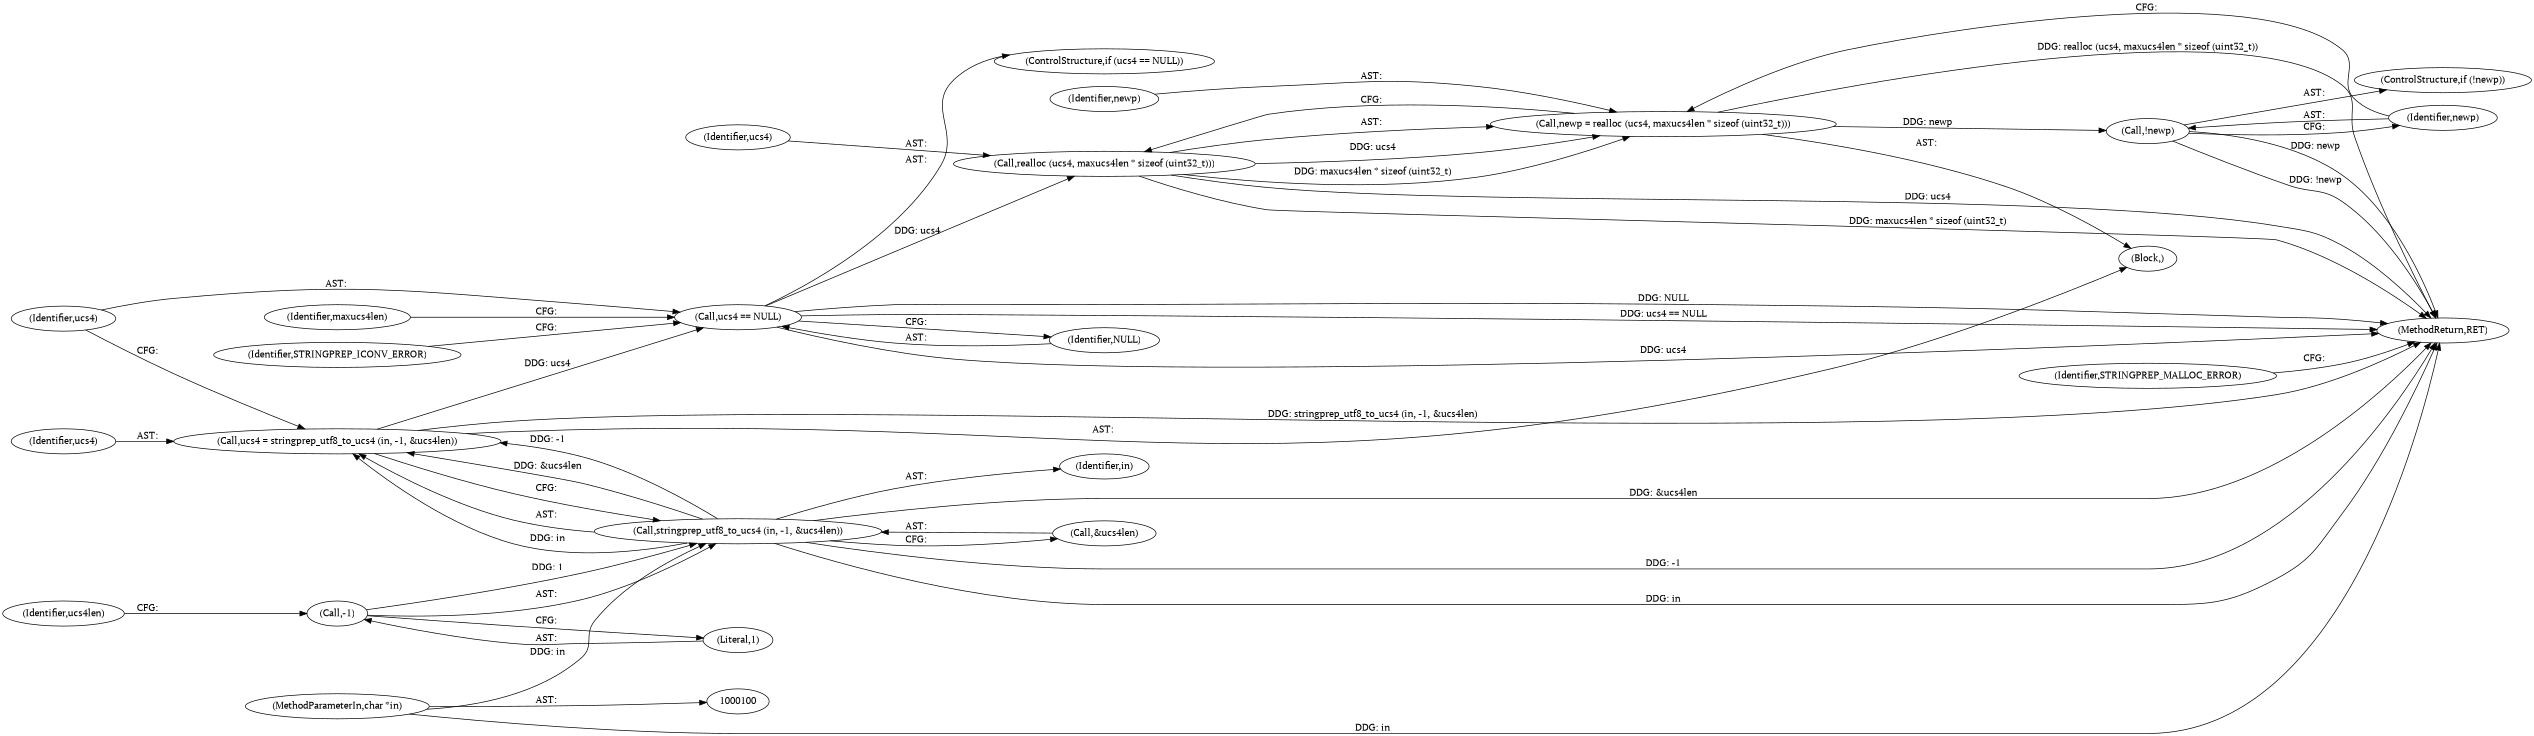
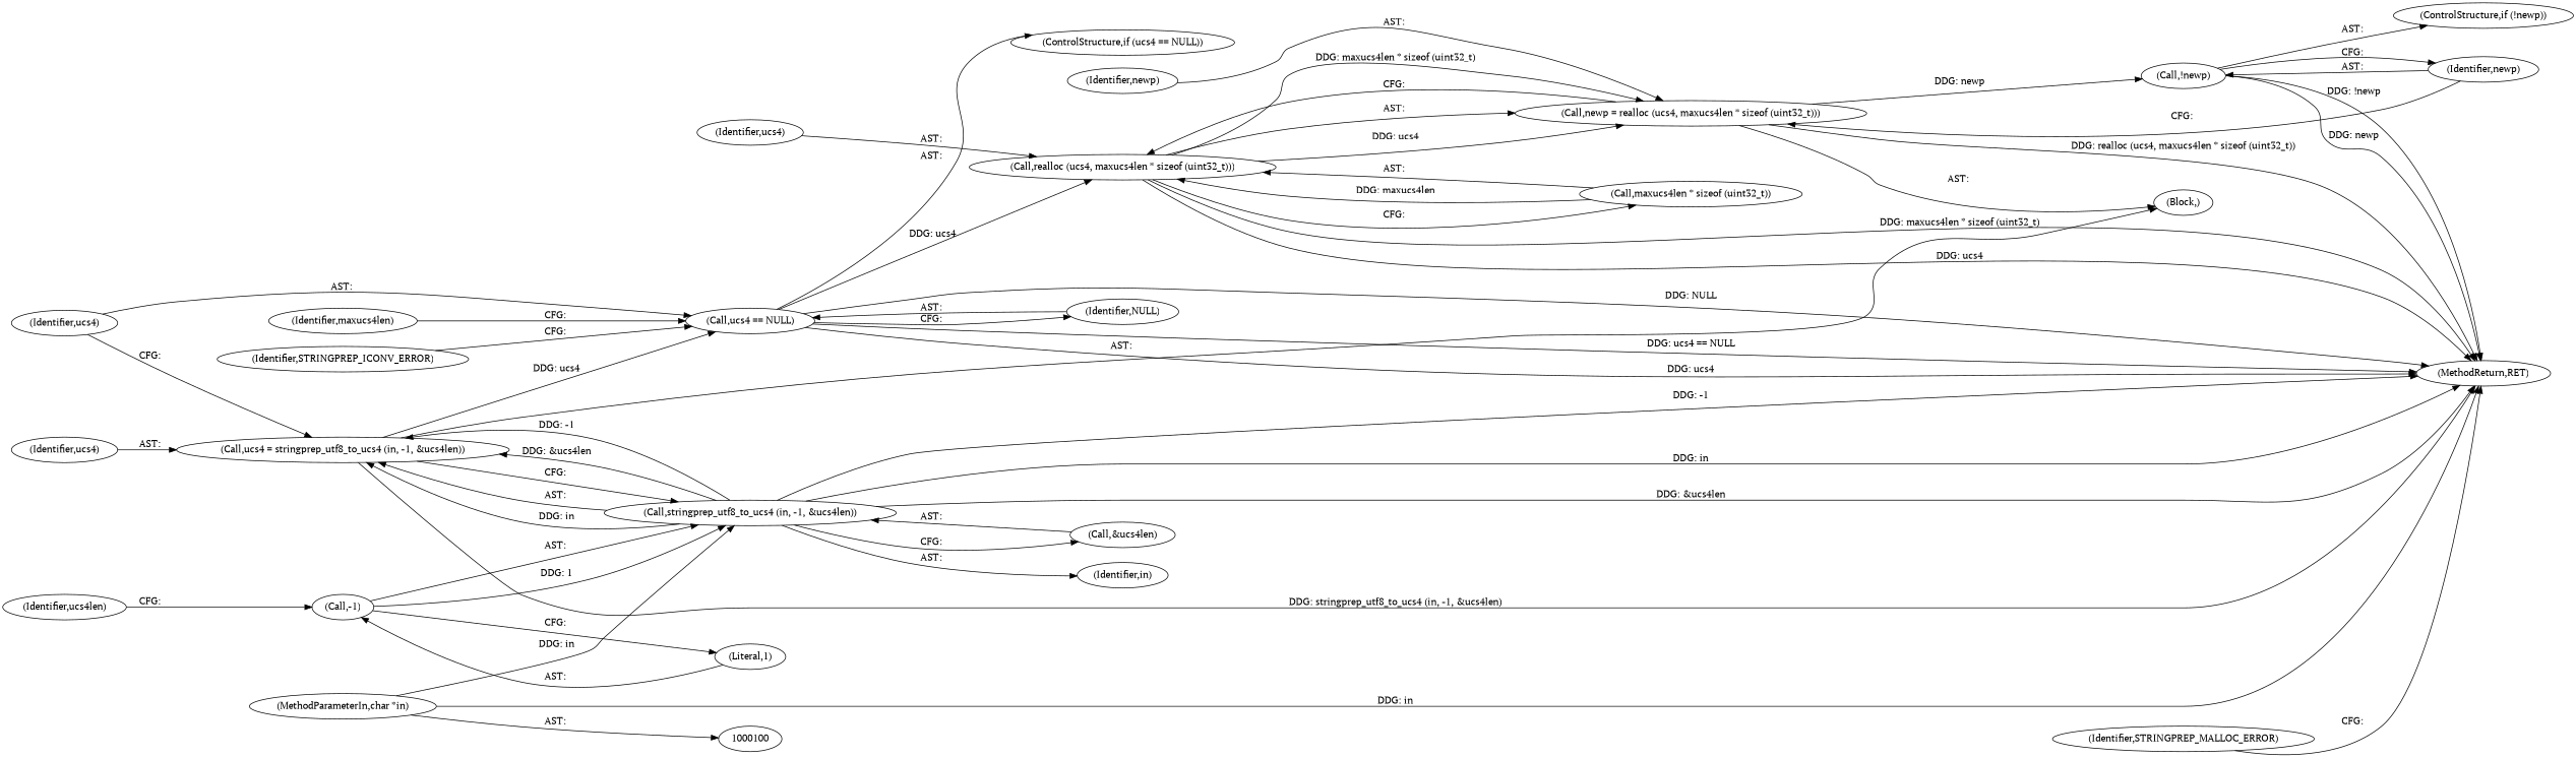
  digraph {
    fontname="PT Serif"
    rankdir=LR
    node [fontname="PT Serif"]
    edge [fontname="PT Serif"]
    n1 [label="(Call,ucs4 = stringprep_utf8_to_ucs4 (in, -1, &ucs4len))"]
    n2 [label="(Call,stringprep_utf8_to_ucs4 (in, -1, &ucs4len))"]
    n3 [label="(Call,ucs4 == NULL)"]
    n4 [label="(MethodReturn,RET)"]
    n5 [label="(Block,)"]
    n6 [label="(Call,&ucs4len)"]
    n7 [label="(Identifier,in)"]
    n8 [label="(Call,realloc (ucs4, maxucs4len * sizeof (uint32_t)))"]
    n9 [label="(Identifier,NULL)"]
    n10 [label="(ControlStructure,if (ucs4 == NULL))"]
    n11 [label="(MethodParameterIn,char *in)"]
    1000100
    n13 [label="(Call,-1)"]
    n14 [label="(Literal,1)"]
    n15 [label="(Call,newp = realloc (ucs4, maxucs4len * sizeof (uint32_t)))"]
+   n16 [label="(Call,maxucs4len * sizeof (uint32_t))"]
    n17 [label="(Call,!newp)"]
    n18 [label="(Identifier,newp)"]
    n19 [label="(ControlStructure,if (!newp))"]
    n20 [label="(Identifier,newp)"]
    n21 [label="(Identifier,STRINGPREP_ICONV_ERROR)"]
    n22 [label="(Identifier,ucs4)"]
    n23 [label="(Identifier,ucs4)"]
    n24 [label="(Identifier,maxucs4len)"]
    n25 [label="(Identifier,STRINGPREP_MALLOC_ERROR)"]
    n26 [label="(Identifier,ucs4)"]
    n27 [label="(Identifier,ucs4len)"]
    n1 -> n2 [label="CFG: "]
    n1 -> n3 [label="DDG: ucs4"]
    n1 -> n4 [label="DDG: stringprep_utf8_to_ucs4 (in, -1, &ucs4len)"]
    n1 -> n5 [label="AST: "]
    n2 -> n1 [label="AST: "]
    n2 -> n1 [label="DDG: in"]
    n2 -> n1 [label="DDG: -1"]
    n2 -> n1 [label="DDG: &ucs4len"]
    n2 -> n4 [label="DDG: &ucs4len"]
    n2 -> n4 [label="DDG: -1"]
    n2 -> n4 [label="DDG: in"]
    n2 -> n6 [label="CFG: "]
    n2 -> n7 [label="AST: "]
    n3 -> n4 [label="DDG: ucs4 == NULL"]
    n3 -> n4 [label="DDG: ucs4"]
    n3 -> n4 [label="DDG: NULL"]
    n3 -> n8 [label="DDG: ucs4"]
    n3 -> n9 [label="CFG: "]
    n3 -> n10 [label="AST: "]
    n6 -> n2 [label="AST: "]
    n8 -> n4 [label="DDG: maxucs4len * sizeof (uint32_t)"]
    n8 -> n4 [label="DDG: ucs4"]
    n8 -> n15 [label="AST: "]
    n8 -> n15 [label="DDG: ucs4"]
    n8 -> n15 [label="DDG: maxucs4len * sizeof (uint32_t)"]
+   n8 -> n16 [label="CFG: "]
    n9 -> n3 [label="AST: "]
    n11 -> n2 [label="DDG: in"]
    n11 -> n4 [label="DDG: in"]
    n11 -> 1000100 [label="AST: "]
    n13 -> n2 [label="AST: "]
    n13 -> n2 [label="DDG: 1"]
    n13 -> n14 [label="CFG: "]
    n14 -> n13 [label="AST: "]
    n15 -> n4 [label="DDG: realloc (ucs4, maxucs4len * sizeof (uint32_t))"]
    n15 -> n5 [label="AST: "]
    n15 -> n8 [label="CFG: "]
    n15 -> n17 [label="DDG: newp"]
+   n16 -> n8 [label="AST: "]
+   n16 -> n8 [label="DDG: maxucs4len"]
    n17 -> n4 [label="DDG: !newp"]
    n17 -> n4 [label="DDG: newp"]
    n17 -> n18 [label="CFG: "]
    n17 -> n19 [label="AST: "]
    n18 -> n15 [label="CFG: "]
    n18 -> n17 [label="AST: "]
    n20 -> n15 [label="AST: "]
    n21 -> n3 [label="CFG: "]
    n22 -> n1 [label="AST: "]
    n23 -> n1 [label="CFG: "]
    n23 -> n3 [label="AST: "]
    n24 -> n3 [label="CFG: "]
    n25 -> n4 [label="CFG: "]
    n26 -> n8 [label="AST: "]
    n27 -> n13 [label="CFG: "]
  }
